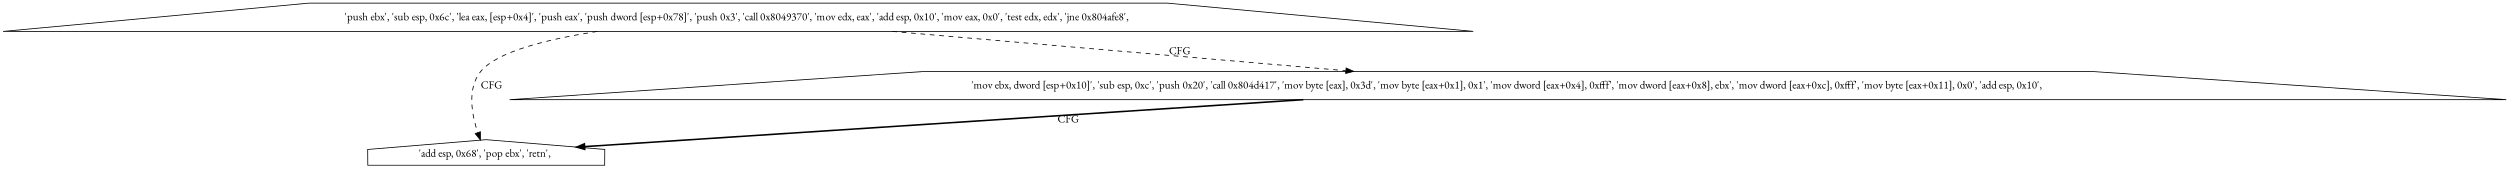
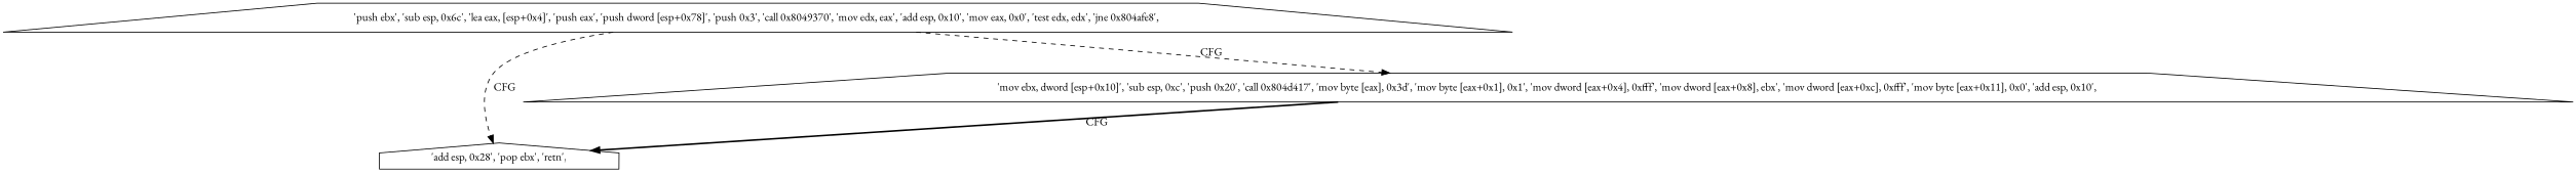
  digraph {
    fontname="EB Garamond"
    node [shape=trapezium fontname="EB Garamond"]
    edge [style=dashed fontname="EB Garamond"]
    n1 [label="'push ebx', 'sub esp, 0x6c', 'lea eax, [esp+0x4]', 'push eax', 'push dword [esp+0x78]', 'push 0x3', 'call 0x8049370', 'mov edx, eax', 'add esp, 0x10', 'mov eax, 0x0', 'test edx, edx', 'jne 0x804afe8', "]
-   n2 [label="'add esp, 0x68', 'pop ebx', 'retn', " shape=house]
+   n2 [label="'add esp, 0x28', 'pop ebx', 'retn'," shape=house]
    n3 [label="'mov ebx, dword [esp+0x10]', 'sub esp, 0xc', 'push 0x20', 'call 0x804d417', 'mov byte [eax], 0x3d', 'mov byte [eax+0x1], 0x1', 'mov dword [eax+0x4], 0xfff', 'mov dword [eax+0x8], ebx', 'mov dword [eax+0xc], 0xfff', 'mov byte [eax+0x11], 0x0', 'add esp, 0x10', "]
    n1 -> n2 [label=CFG]
    n1 -> n3 [label=CFG]
    n3 -> n2 [label=CFG style=bold]
  }
